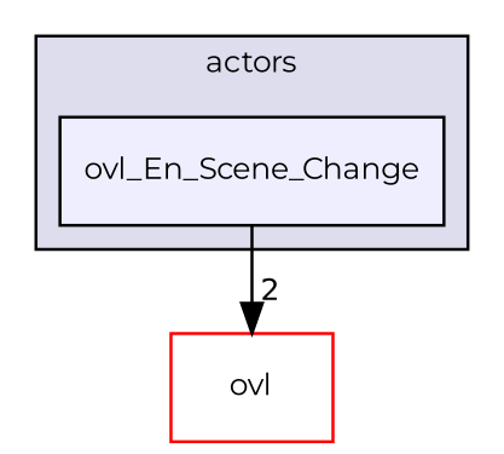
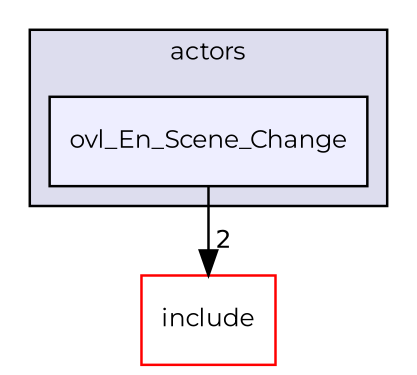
  digraph {
    compound=true
    fontname=Montserrat
    node [fontname=Montserrat fontsize=10 shape=box style=filled]
    n1 [fillcolor="#eeeeff" label=ovl_En_Scene_Change pencolor=black]
-   n2 [color=red fillcolor=white label=ovl]
+   n2 [color=red fillcolor=white label=include]
    subgraph cluster_1 {
      bgcolor="#ddddee"
      fontsize=10
      label=actors
      pencolor=black
      n1
    }
    n1 -> n2 [headlabel=2 labeldistance=1.5 labelfontname=Helvetica labelfontsize=10 fontname=Montserrat]
  }
